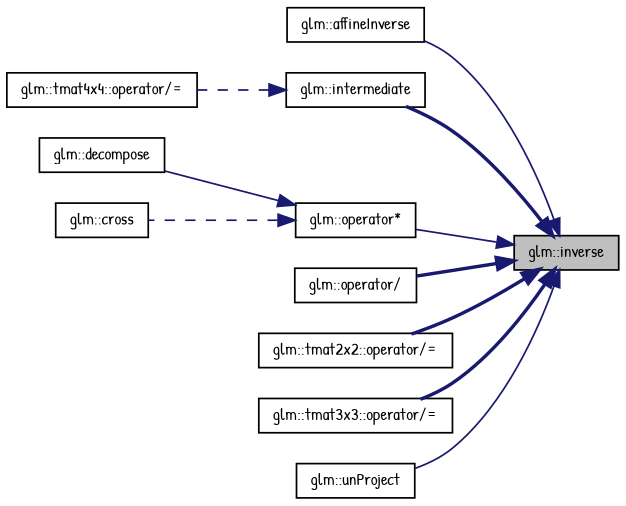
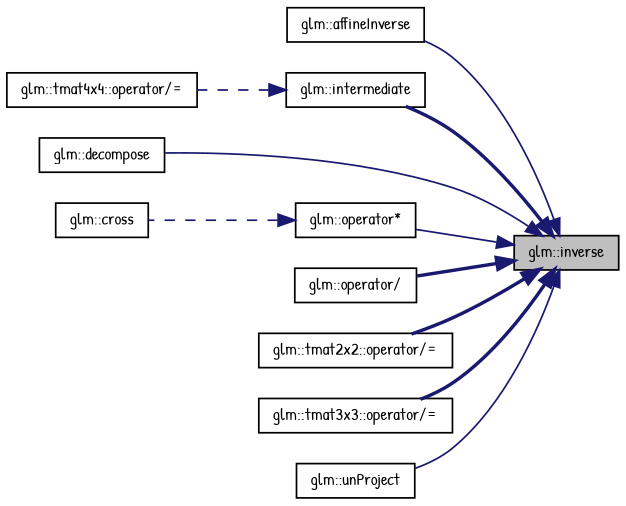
  digraph {
    fontname="Patrick Hand"
    rankdir=RL
    node [color=black fillcolor=white fontname="Patrick Hand" fontsize=10 shape=record style=filled]
    edge [color=midnightblue dir=back fontname="Patrick Hand" fontsize=10 labelfontname=Helvetica labelfontsize=10 style=solid]
    n1 [fillcolor=grey75 fontcolor=black height=0.2 label="glm::inverse" width=0.4]
    n2 [height=0.2 label="glm::affineInverse" width=0.4]
    n3 [height=0.2 label="glm::decompose" width=0.4]
    n4 [height=0.2 label="glm::intermediate" width=0.4]
    n5 [height=0.2 label="glm::operator*" width=0.4]
    n6 [height=0.2 label="glm::operator/" width=0.4]
    n7 [height=0.2 label="glm::tmat2x2::operator/=" width=0.4]
    n8 [height=0.2 label="glm::tmat3x3::operator/=" width=0.4]
    n9 [height=0.2 label="glm::unProject" width=0.4]
    n10 [height=0.2 label="glm::cross" width=0.4]
    n11 [height=0.2 label="glm::tmat4x4::operator/=" width=0.4]
    n1 -> n2
-   n5 -> n3
+   n1 -> n3
    n1 -> n4 [style=bold]
    n1 -> n5
    n1 -> n6 [style=bold]
    n1 -> n7 [style=bold]
    n1 -> n8 [style=bold]
    n1 -> n9
    n4 -> n11 [style=dashed]
    n5 -> n10 [style=dashed]
  }
